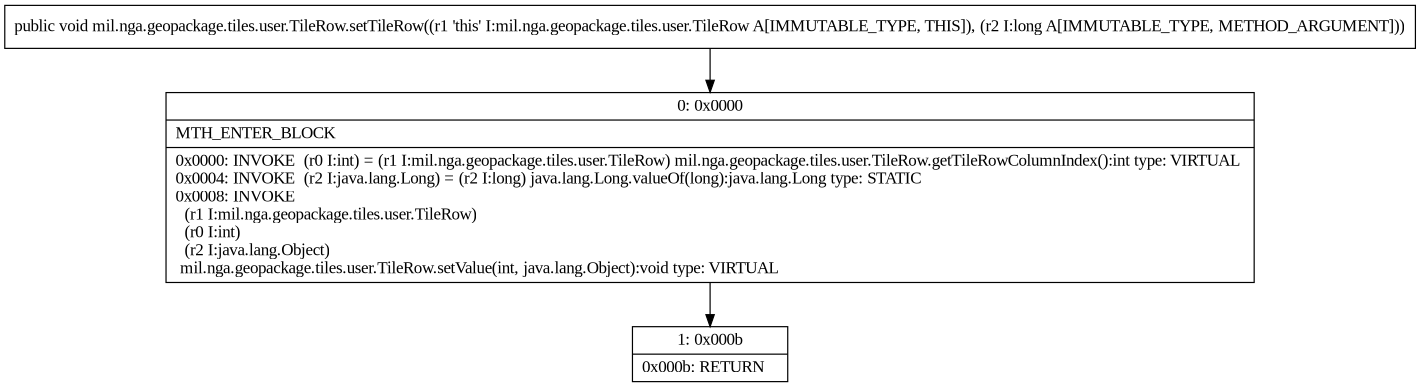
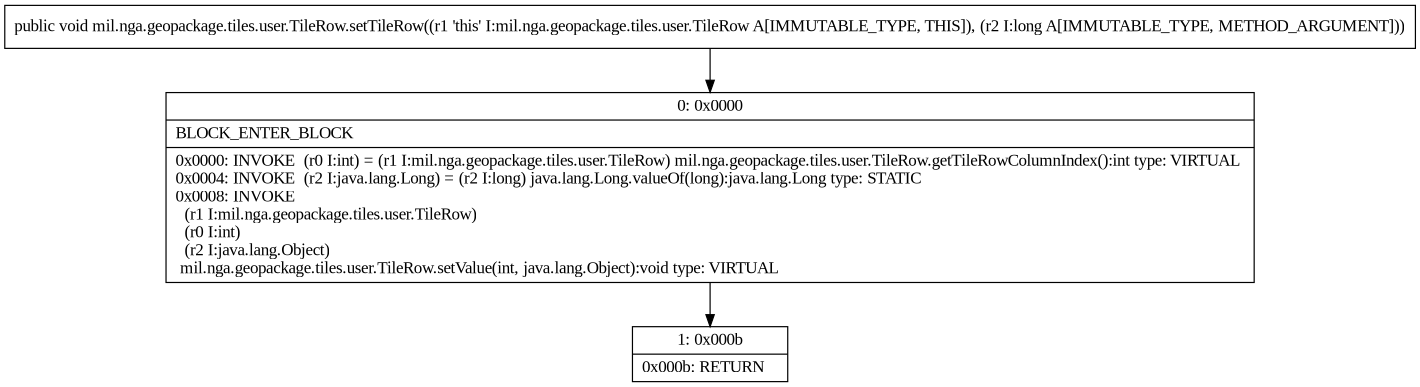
  digraph {
    fontname="Liberation Serif"
    node [shape=record fontname="Liberation Serif"]
    edge [fontname="Liberation Serif"]
-   n1 [label="{0\:\ 0x0000|MTH_ENTER_BLOCK\l|0x0000: INVOKE  (r0 I:int) = (r1 I:mil.nga.geopackage.tiles.user.TileRow) mil.nga.geopackage.tiles.user.TileRow.getTileRowColumnIndex():int type: VIRTUAL \l0x0004: INVOKE  (r2 I:java.lang.Long) = (r2 I:long) java.lang.Long.valueOf(long):java.lang.Long type: STATIC \l0x0008: INVOKE  \l  (r1 I:mil.nga.geopackage.tiles.user.TileRow)\l  (r0 I:int)\l  (r2 I:java.lang.Object)\l mil.nga.geopackage.tiles.user.TileRow.setValue(int, java.lang.Object):void type: VIRTUAL \l}"]
+   n1 [label="{0\:\ 0x0000|BLOCK_ENTER_BLOCK\l|0x0000: INVOKE  (r0 I:int) = (r1 I:mil.nga.geopackage.tiles.user.TileRow) mil.nga.geopackage.tiles.user.TileRow.getTileRowColumnIndex():int type: VIRTUAL \l0x0004: INVOKE  (r2 I:java.lang.Long) = (r2 I:long) java.lang.Long.valueOf(long):java.lang.Long type: STATIC \l0x0008: INVOKE  \l  (r1 I:mil.nga.geopackage.tiles.user.TileRow)\l  (r0 I:int)\l  (r2 I:java.lang.Object)\l mil.nga.geopackage.tiles.user.TileRow.setValue(int, java.lang.Object):void type: VIRTUAL \l}"]
    n2 [label="{1\:\ 0x000b|0x000b: RETURN   \l}"]
    n3 [label="{public void mil.nga.geopackage.tiles.user.TileRow.setTileRow((r1 'this' I:mil.nga.geopackage.tiles.user.TileRow A[IMMUTABLE_TYPE, THIS]), (r2 I:long A[IMMUTABLE_TYPE, METHOD_ARGUMENT])) }"]
    n1 -> n2
    n3 -> n1
  }
